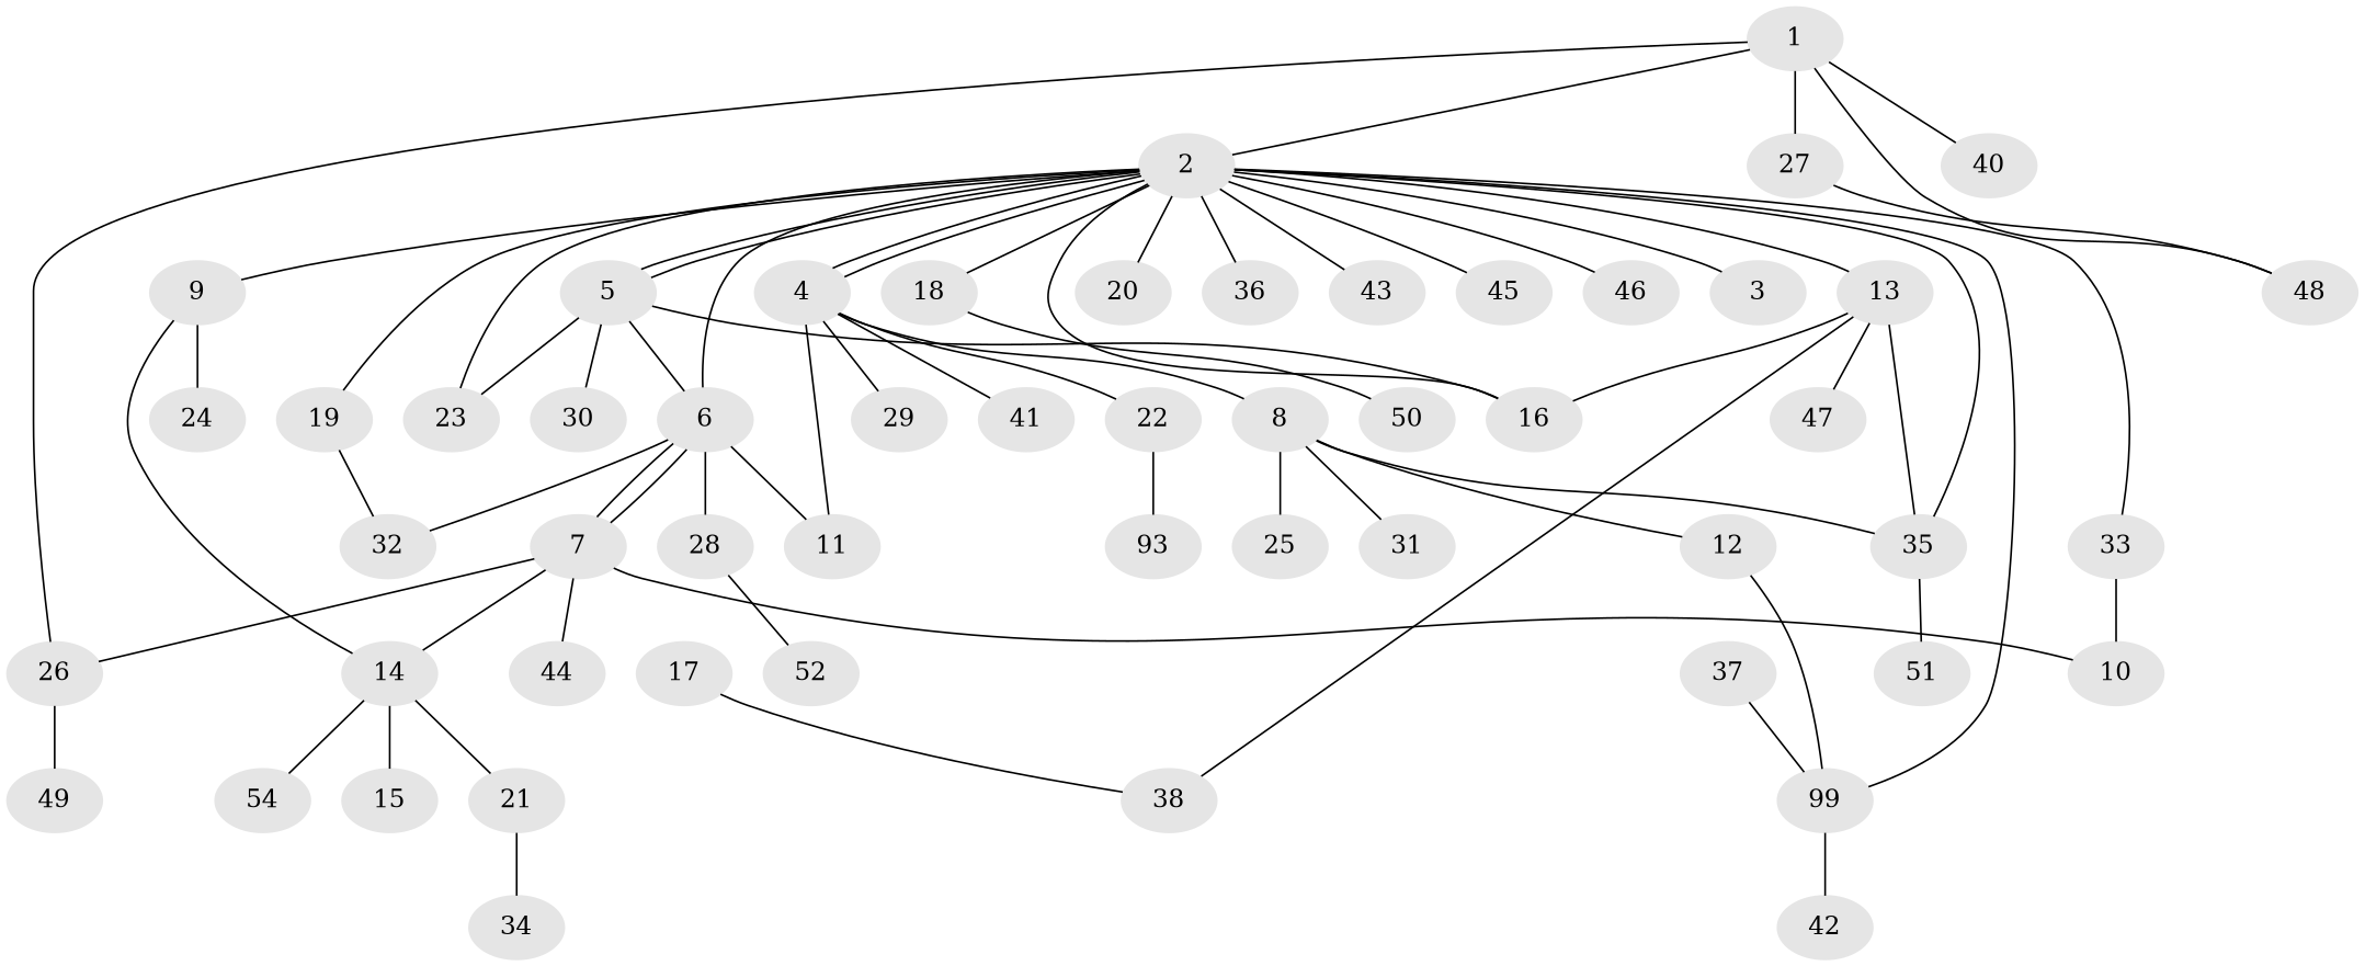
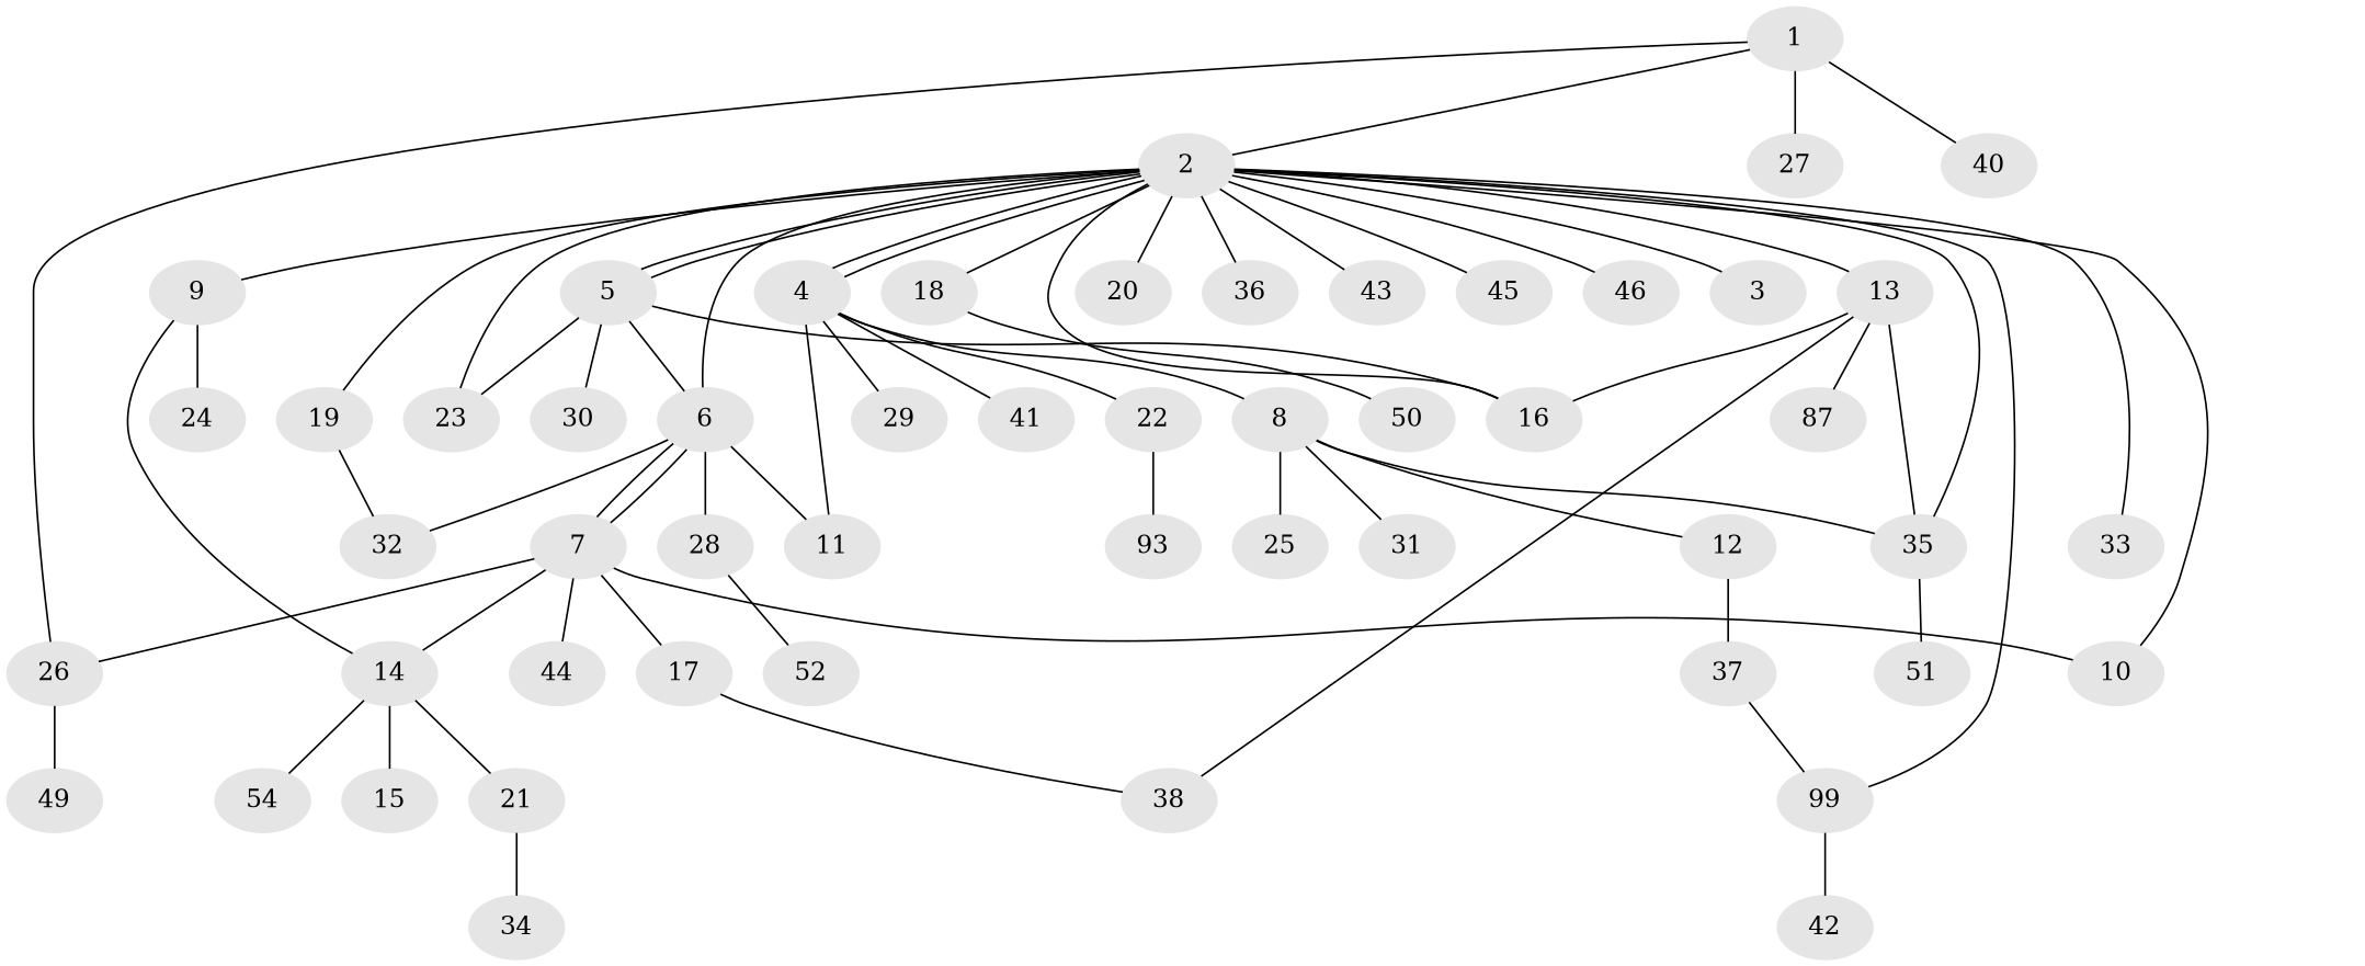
  graph {
    node [color=gray90 style=filled]
    1
    2
    26
    27
    40
-   48
    3
    4
    5
    6
    9
    10
    13
    16
    18
    19
    20
    23
    33
    35
    36
    n22 [label=99]
    43
    45
    46
    49
    8
    11
    22
    29
    41
    30
    7
    28
    32
    14
    24
    38
-   47
+   47 [label=87]
    50
    51
    42
    12
    25
    31
    n46 [label=93]
    17
    44
    52
    15
    21
    54
    37
    34
    1 -- 2
    1 -- 26
    1 -- 27
    1 -- 40
-   1 -- 48
    2 -- 3
    2 -- 4
    2 -- 4
    2 -- 5
    2 -- 5
    2 -- 6
    2 -- 9
-   33 -- 10
+   2 -- 10
    2 -- 13
    2 -- 16
    2 -- 18
    2 -- 19
    2 -- 20
    2 -- 23
    2 -- 33
    2 -- 35
    2 -- 36
    2 -- n22
    2 -- 43
    2 -- 45
    2 -- 46
    26 -- 49
-   27 -- 48
    4 -- 8
    4 -- 11
    4 -- 22
    4 -- 29
    4 -- 41
    5 -- 6
    5 -- 16
    5 -- 23
    5 -- 30
    6 -- 11
    6 -- 7
    6 -- 7
    6 -- 28
    6 -- 32
    9 -- 14
    9 -- 24
    13 -- 16
    13 -- 35
    13 -- 38
    13 -- 47
    18 -- 50
    19 -- 32
    35 -- 51
    n22 -- 42
    8 -- 35
    8 -- 12
    8 -- 25
    8 -- 31
    22 -- n46
    7 -- 26
    7 -- 10
    7 -- 14
+   7 -- 17
    7 -- 44
    28 -- 52
    14 -- 15
    14 -- 21
    14 -- 54
-   12 -- n22
+   12 -- 37
    17 -- 38
    21 -- 34
    37 -- n22
  }
